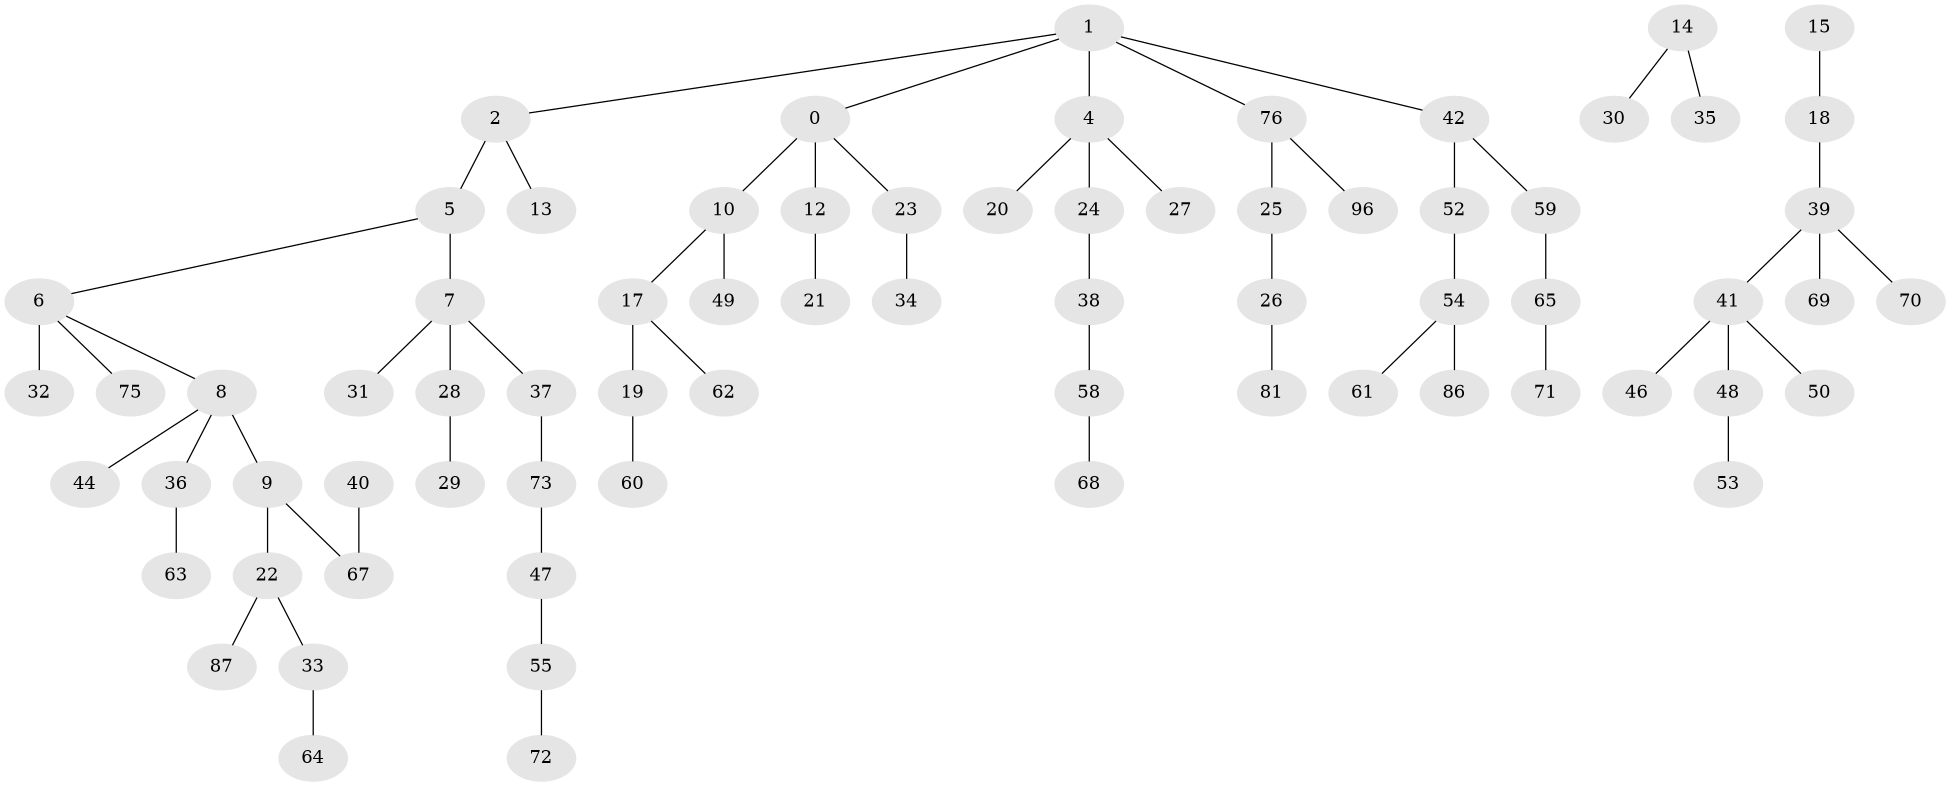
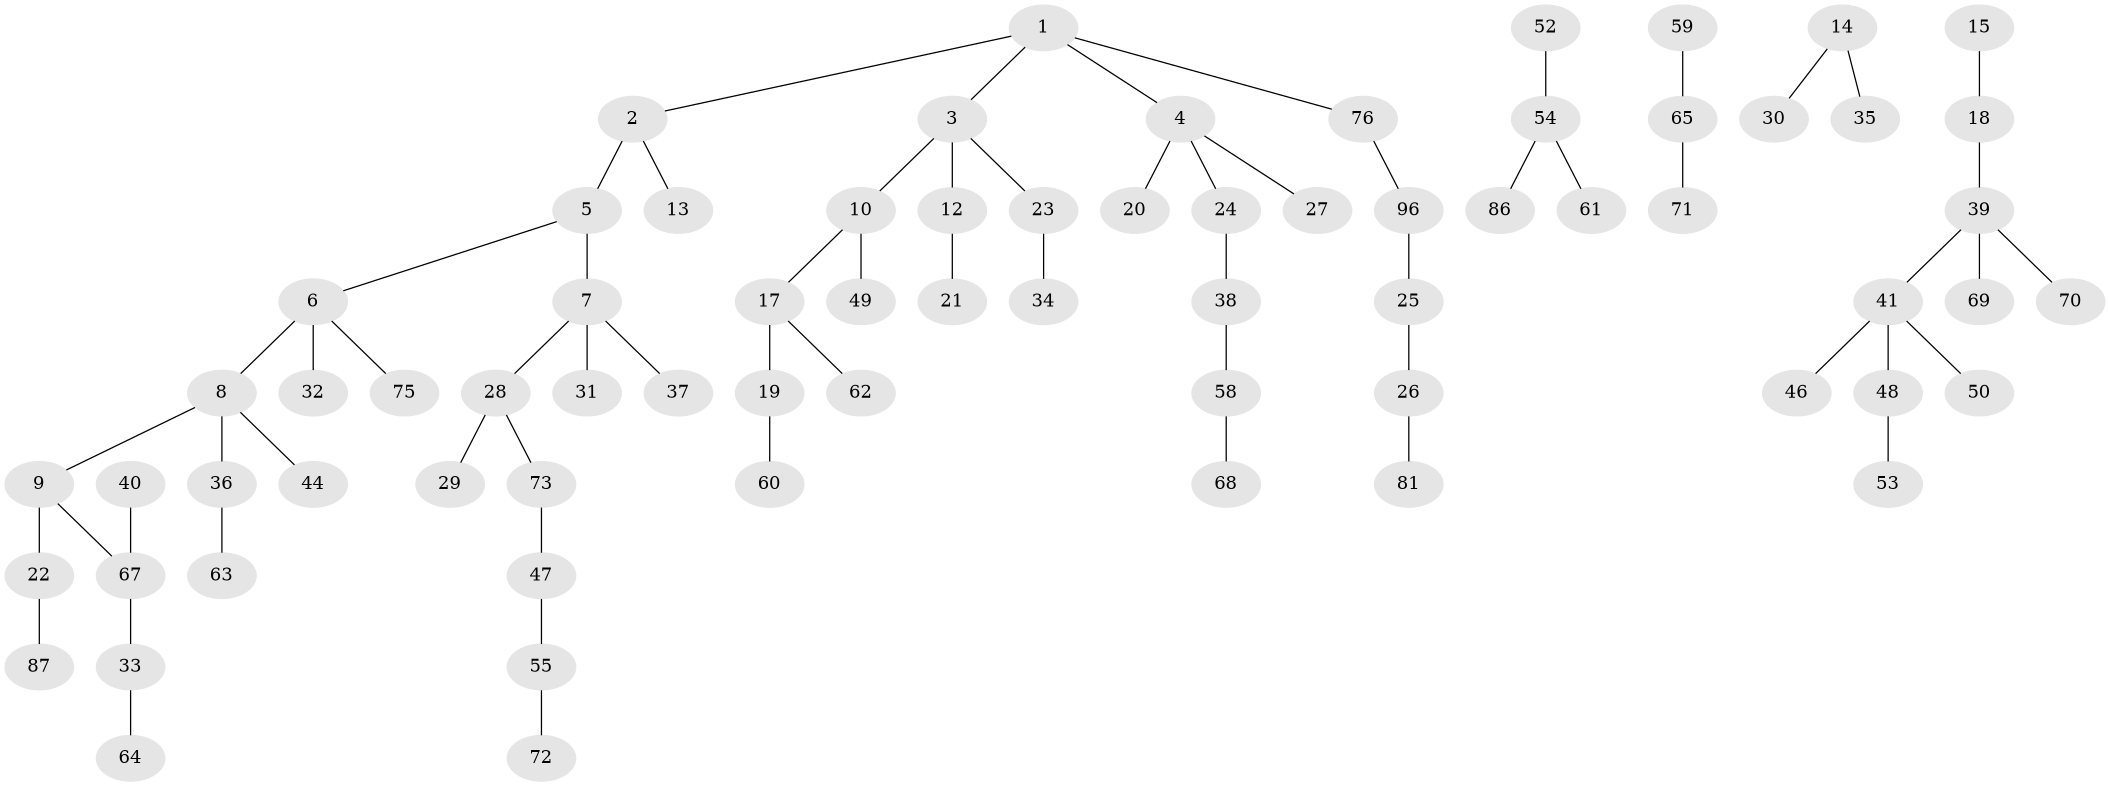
  graph {
    node [color=gray90 style=filled]
    edge [weight=1.0]
    1
    2
-   3 [label=0]
+   3
    4
    n5 [label=76]
-   42
    5
    13
    10
    12
    23
    20
    24
    27
    25
    n16 [label=96]
    52
    59
    6
    7
    17
    49
    21
    34
    38
    8
    32
    n28 [label=75]
    28
    31
    37
    9
    36
    44
    29
    n36 [label=73]
    22
    67
    63
    33
    n41 [label=87]
    40
    19
    62
    14
    30
    35
    15
    18
    39
    26
    60
    41
    69
    70
    64
    58
    n58 [label=81]
    47
    68
    46
    48
    50
    53
    54
    65
    55
    72
    n69 [label=86]
    61
    71
    1 -- 2
    1 -- 3
    1 -- 4
    1 -- n5
-   1 -- 42
    2 -- 5 [weight=2.0]
    2 -- 13
    3 -- 10
    3 -- 12 [weight=2.0]
    3 -- 23
    4 -- 20
    4 -- 24
    4 -- 27
-   n5 -- 25
+   n16 -- 25
    n5 -- n16
-   42 -- 52
-   42 -- 59
    5 -- 6
    5 -- 7
    10 -- 17
    10 -- 49
    12 -- 21
    23 -- 34
    24 -- 38
    25 -- 26
    52 -- 54
    59 -- 65 [weight=2.0]
    6 -- 8
    6 -- 32 [weight=4.0]
    6 -- n28
    7 -- 28
    7 -- 31
    7 -- 37
    17 -- 19
    17 -- 62
    38 -- 58
    8 -- 9
    8 -- 36
    8 -- 44
    28 -- 29
-   37 -- n36
+   28 -- n36
    9 -- 22 [weight=2.0]
    9 -- 67
    36 -- 63
    n36 -- 47
-   22 -- 33
+   67 -- 33
    22 -- n41
    33 -- 64
    40 -- 67
    19 -- 60 [weight=2.0]
    14 -- 30
    14 -- 35
    15 -- 18
    18 -- 39
    39 -- 41
    39 -- 69
    39 -- 70
    26 -- n58
    41 -- 46
    41 -- 48
    41 -- 50
    58 -- 68
    47 -- 55
    48 -- 53
    54 -- n69
    54 -- 61
    65 -- 71
    55 -- 72
  }
